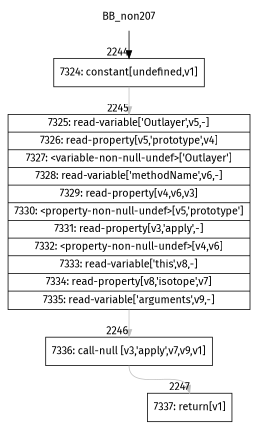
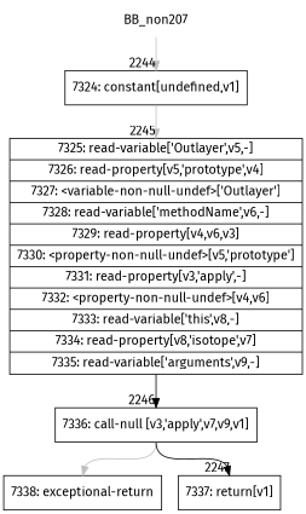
  digraph {
    fontname="Fira Sans"
    rankdir=TD
    node [fontname="Fira Sans" shape=record]
    edge [fontname="Fira Sans" headport=n tailport=s]
    n1 [label=BB_non207 shape=none]
    n2 [label="{7324: constant[undefined,v1]}"]
    n3 [label="{7325: read-variable['Outlayer',v5,-]|7326: read-property[v5,'prototype',v4]|7327: \<variable-non-null-undef\>['Outlayer']|7328: read-variable['methodName',v6,-]|7329: read-property[v4,v6,v3]|7330: \<property-non-null-undef\>[v5,'prototype']|7331: read-property[v3,'apply',-]|7332: \<property-non-null-undef\>[v4,v6]|7333: read-variable['this',v8,-]|7334: read-property[v8,'isotope',v7]|7335: read-variable['arguments',v9,-]}"]
    n4 [label="{7336: call-null [v3,'apply',v7,v9,v1]}"]
+   n5 [label="{7338: exceptional-return}"]
    n6 [label="{7337: return[v1]}"]
-   n1 -> n2 [headlabel="    2244"]
+   n1 -> n2 [headlabel="    2244" color=gray]
    n2 -> n3 [color=gray headlabel="      2245"]
-   n3 -> n4 [headlabel="      2246" color=gray]
-   n4 -> n6 [headlabel="      2247" color=gray]
+   n3 -> n4 [headlabel="      2246"]
+   n4 -> n5 [color=gray]
+   n4 -> n6 [headlabel="      2247"]
  }
